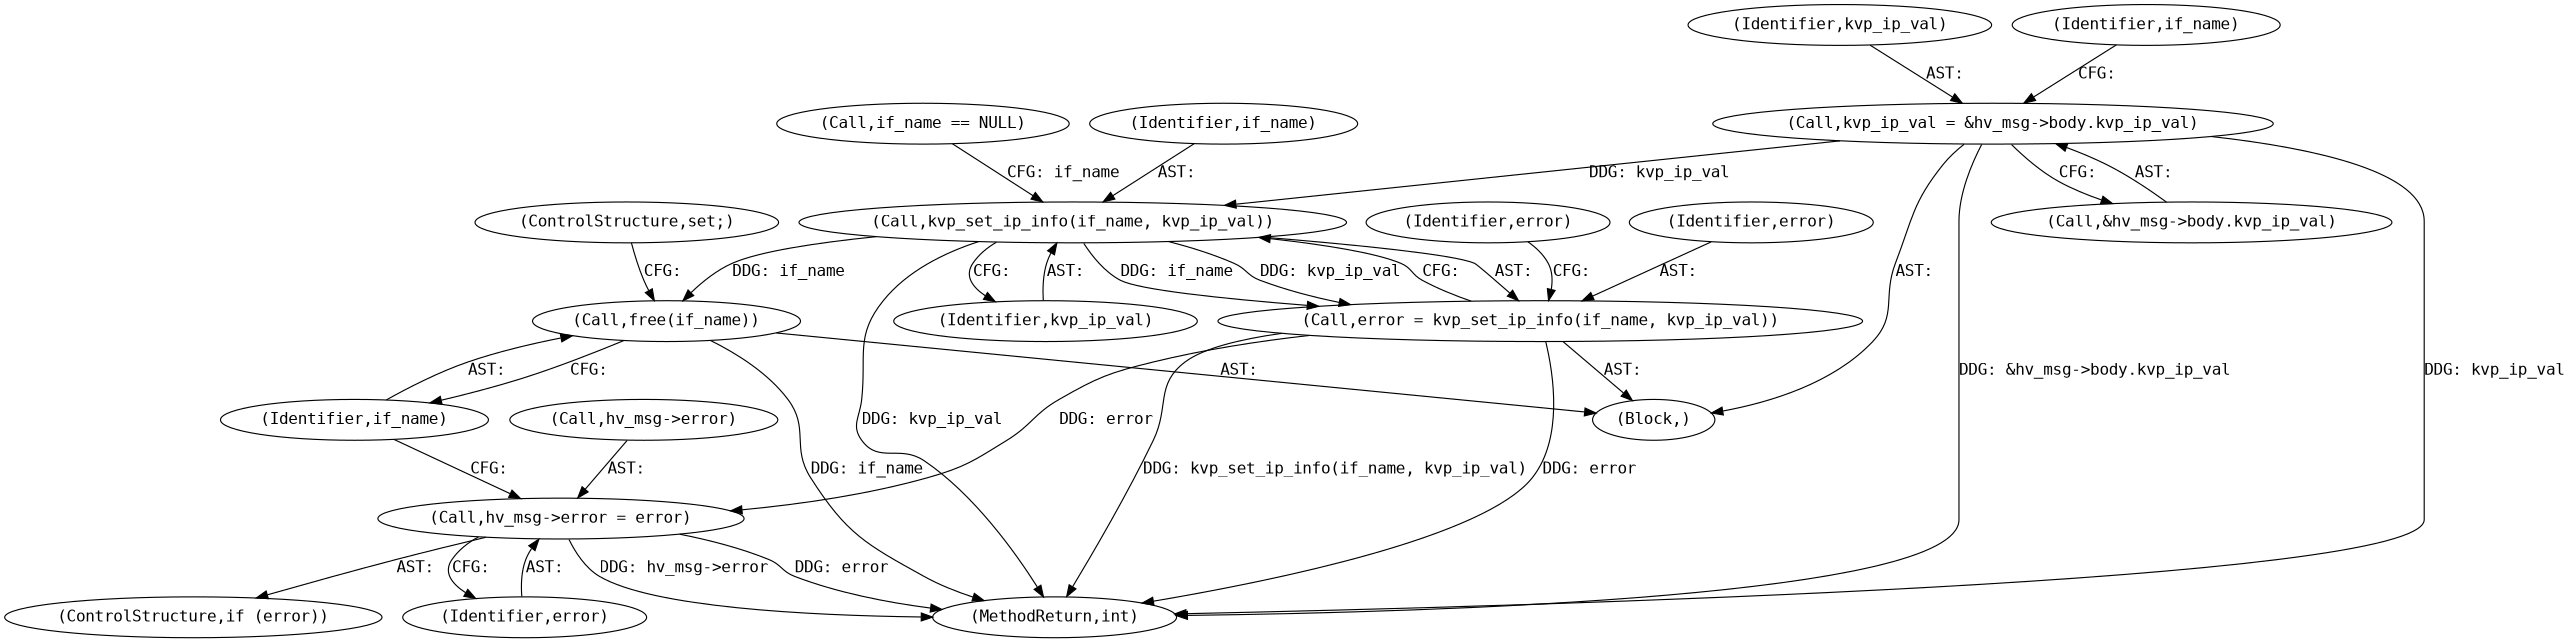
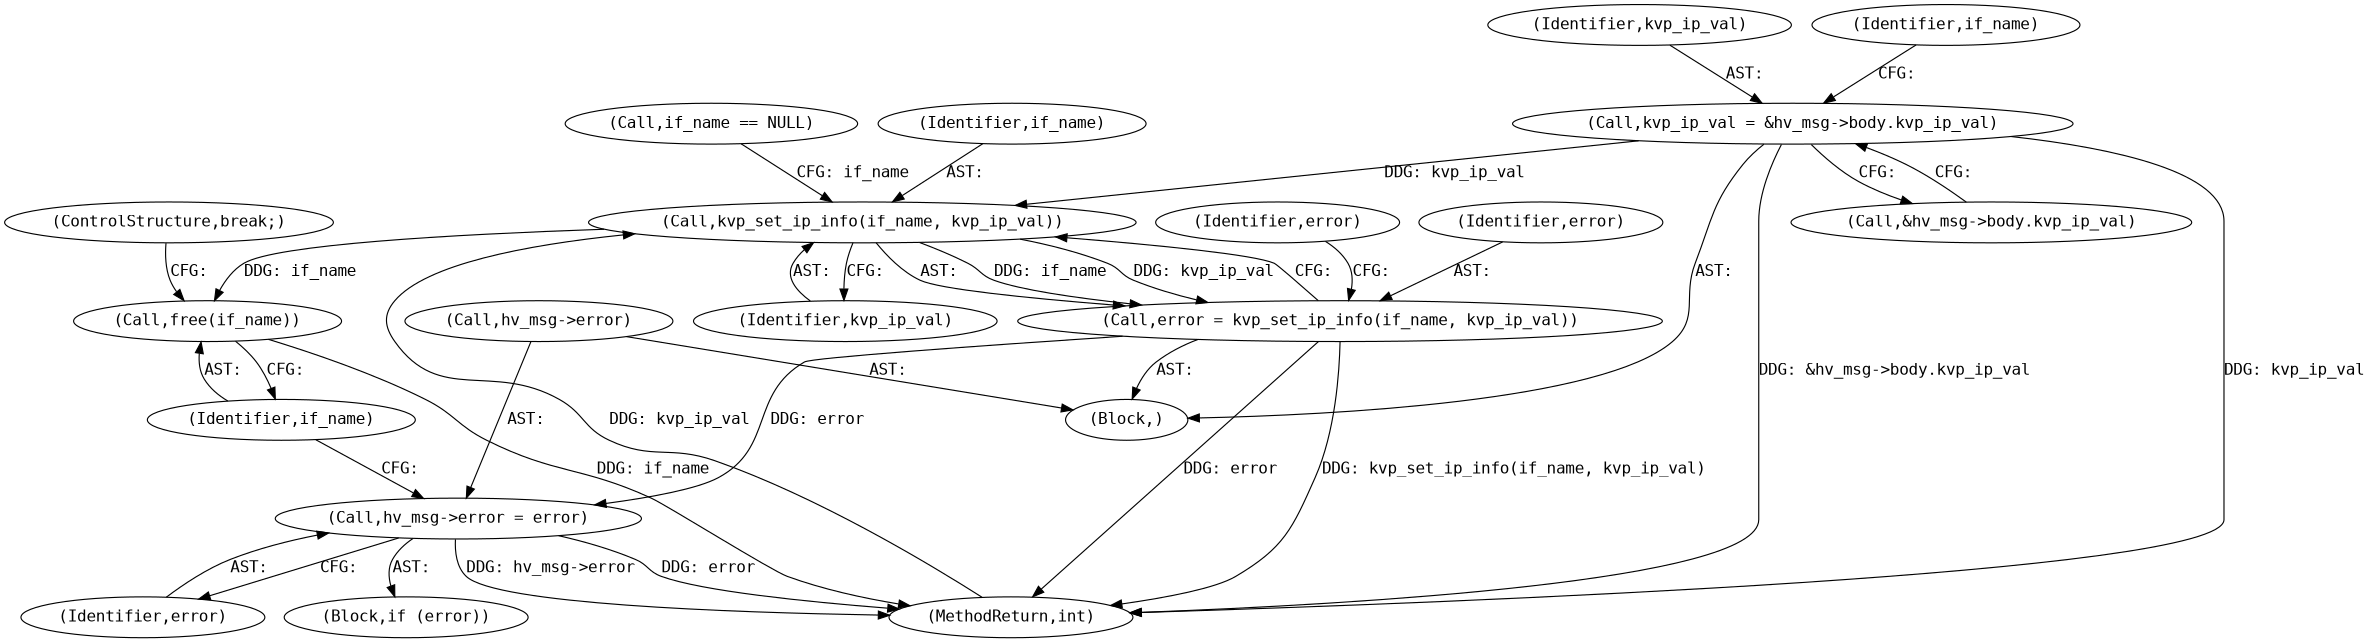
  digraph {
    fontname="DejaVu Sans Mono"
    node [fontname="DejaVu Sans Mono"]
    edge [fontname="DejaVu Sans Mono"]
    n1 [label="(Call,kvp_ip_val = &hv_msg->body.kvp_ip_val)"]
    n2 [label="(Call,kvp_set_ip_info(if_name, kvp_ip_val))"]
    n3 [label="(MethodReturn,int)"]
    n4 [label="(Block,)"]
    n5 [label="(Call,&hv_msg->body.kvp_ip_val)"]
    n6 [label="(Call,error = kvp_set_ip_info(if_name, kvp_ip_val))"]
    n7 [label="(Call,free(if_name))"]
    n8 [label="(Identifier,kvp_ip_val)"]
    n9 [label="(Call,hv_msg->error = error)"]
    n10 [label="(Identifier,if_name)"]
-   n11 [label="(ControlStructure,if (error))"]
+   n11 [label="(Block,if (error))"]
    n12 [label="(Identifier,error)"]
    n13 [label="(Call,if_name == NULL)"]
-   n14 [label="(ControlStructure,set;)"]
+   n14 [label="(ControlStructure,break;)"]
    n15 [label="(Call,hv_msg->error)"]
    n16 [label="(Identifier,if_name)"]
    n17 [label="(Identifier,kvp_ip_val)"]
    n18 [label="(Identifier,if_name)"]
    n19 [label="(Identifier,error)"]
    n20 [label="(Identifier,error)"]
    n1 -> n2 [label="DDG: kvp_ip_val"]
    n1 -> n3 [label="DDG: kvp_ip_val"]
    n1 -> n3 [label="DDG: &hv_msg->body.kvp_ip_val"]
    n1 -> n4 [label="AST: "]
    n1 -> n5 [label="CFG: "]
-   n2 -> n3 [label="DDG: kvp_ip_val"]
+   n3 -> n2 [label="DDG: kvp_ip_val"]
    n2 -> n6 [label="AST: "]
    n2 -> n6 [label="DDG: if_name"]
    n2 -> n6 [label="DDG: kvp_ip_val"]
    n2 -> n7 [label="DDG: if_name"]
    n2 -> n8 [label="CFG: "]
-   n5 -> n1 [label="AST: "]
+   n5 -> n1 [label="CFG: "]
    n6 -> n2 [label="CFG: "]
    n6 -> n3 [label="DDG: kvp_set_ip_info(if_name, kvp_ip_val)"]
    n6 -> n3 [label="DDG: error"]
    n6 -> n4 [label="AST: "]
    n6 -> n9 [label="DDG: error"]
    n7 -> n3 [label="DDG: if_name"]
-   n7 -> n4 [label="AST: "]
+   n15 -> n4 [label="AST: "]
    n7 -> n10 [label="CFG: "]
    n8 -> n2 [label="AST: "]
    n9 -> n3 [label="DDG: hv_msg->error"]
    n9 -> n3 [label="DDG: error"]
    n9 -> n11 [label="AST: "]
    n9 -> n12 [label="CFG: "]
    n10 -> n7 [label="AST: "]
    n10 -> n9 [label="CFG: "]
    n12 -> n9 [label="AST: "]
    n13 -> n2 [label="CFG: if_name"]
    n14 -> n7 [label="CFG: "]
    n15 -> n9 [label="AST: "]
    n16 -> n2 [label="AST: "]
    n17 -> n1 [label="AST: "]
    n18 -> n1 [label="CFG: "]
    n19 -> n6 [label="CFG: "]
    n20 -> n6 [label="AST: "]
  }
